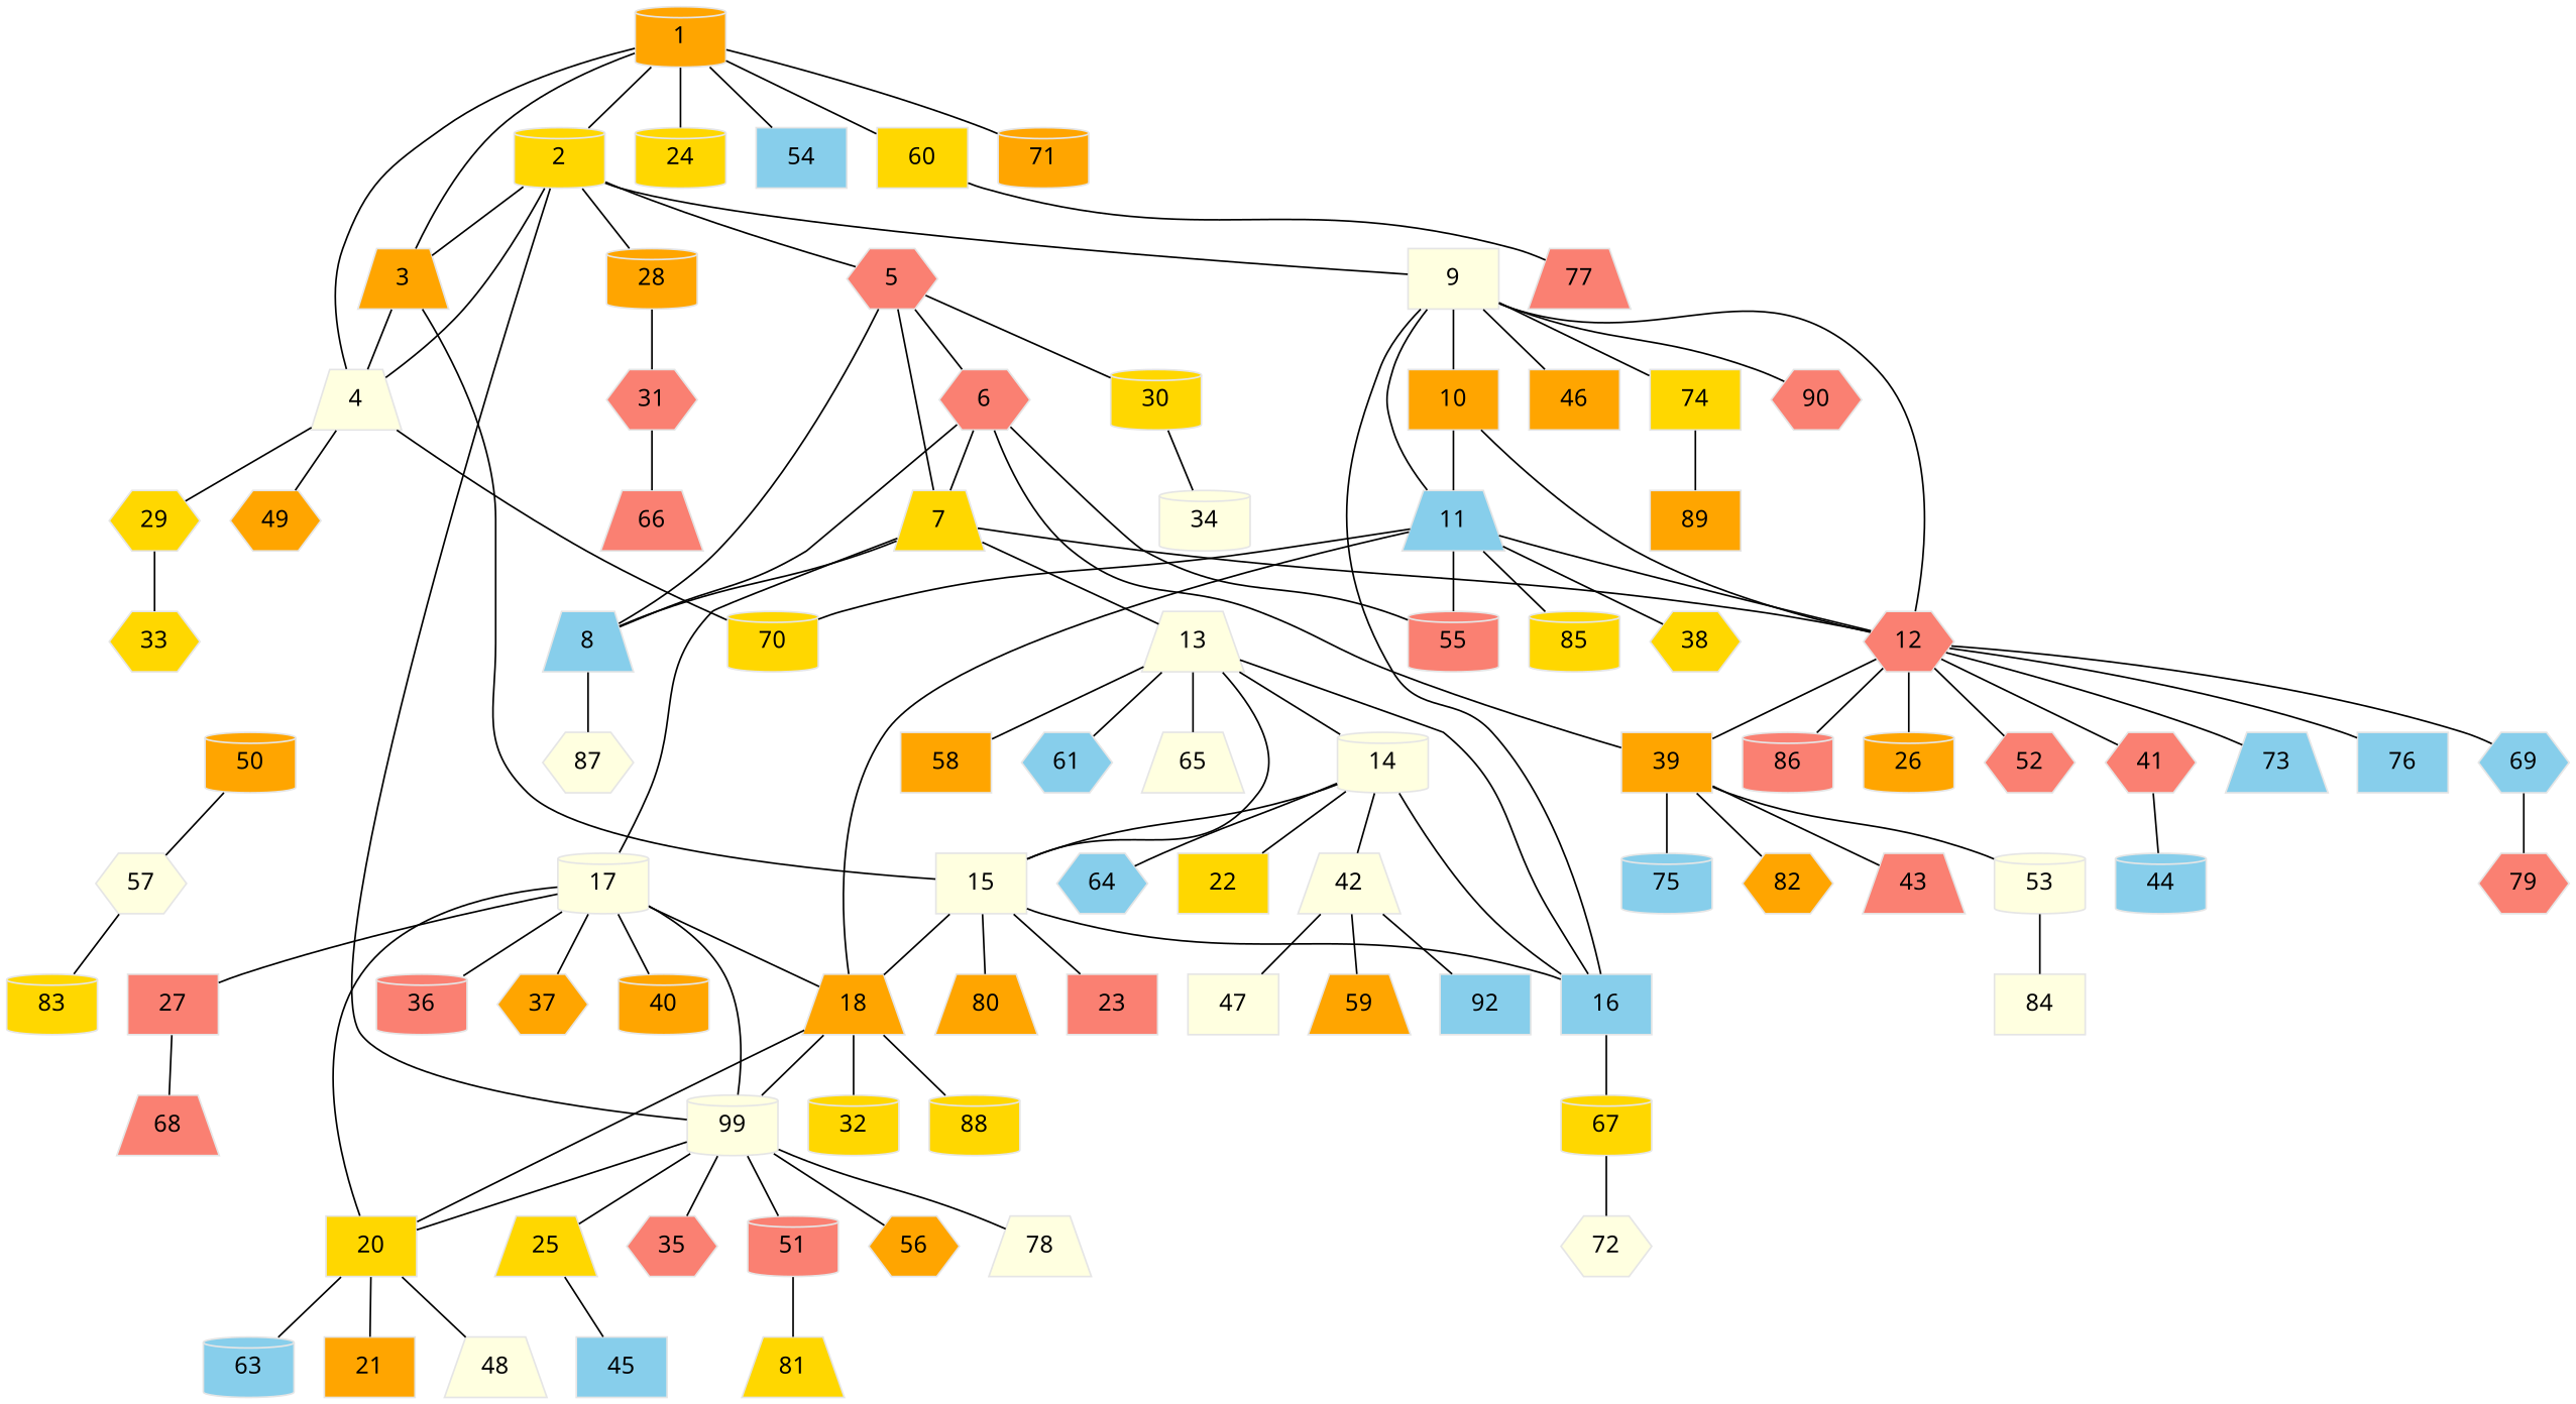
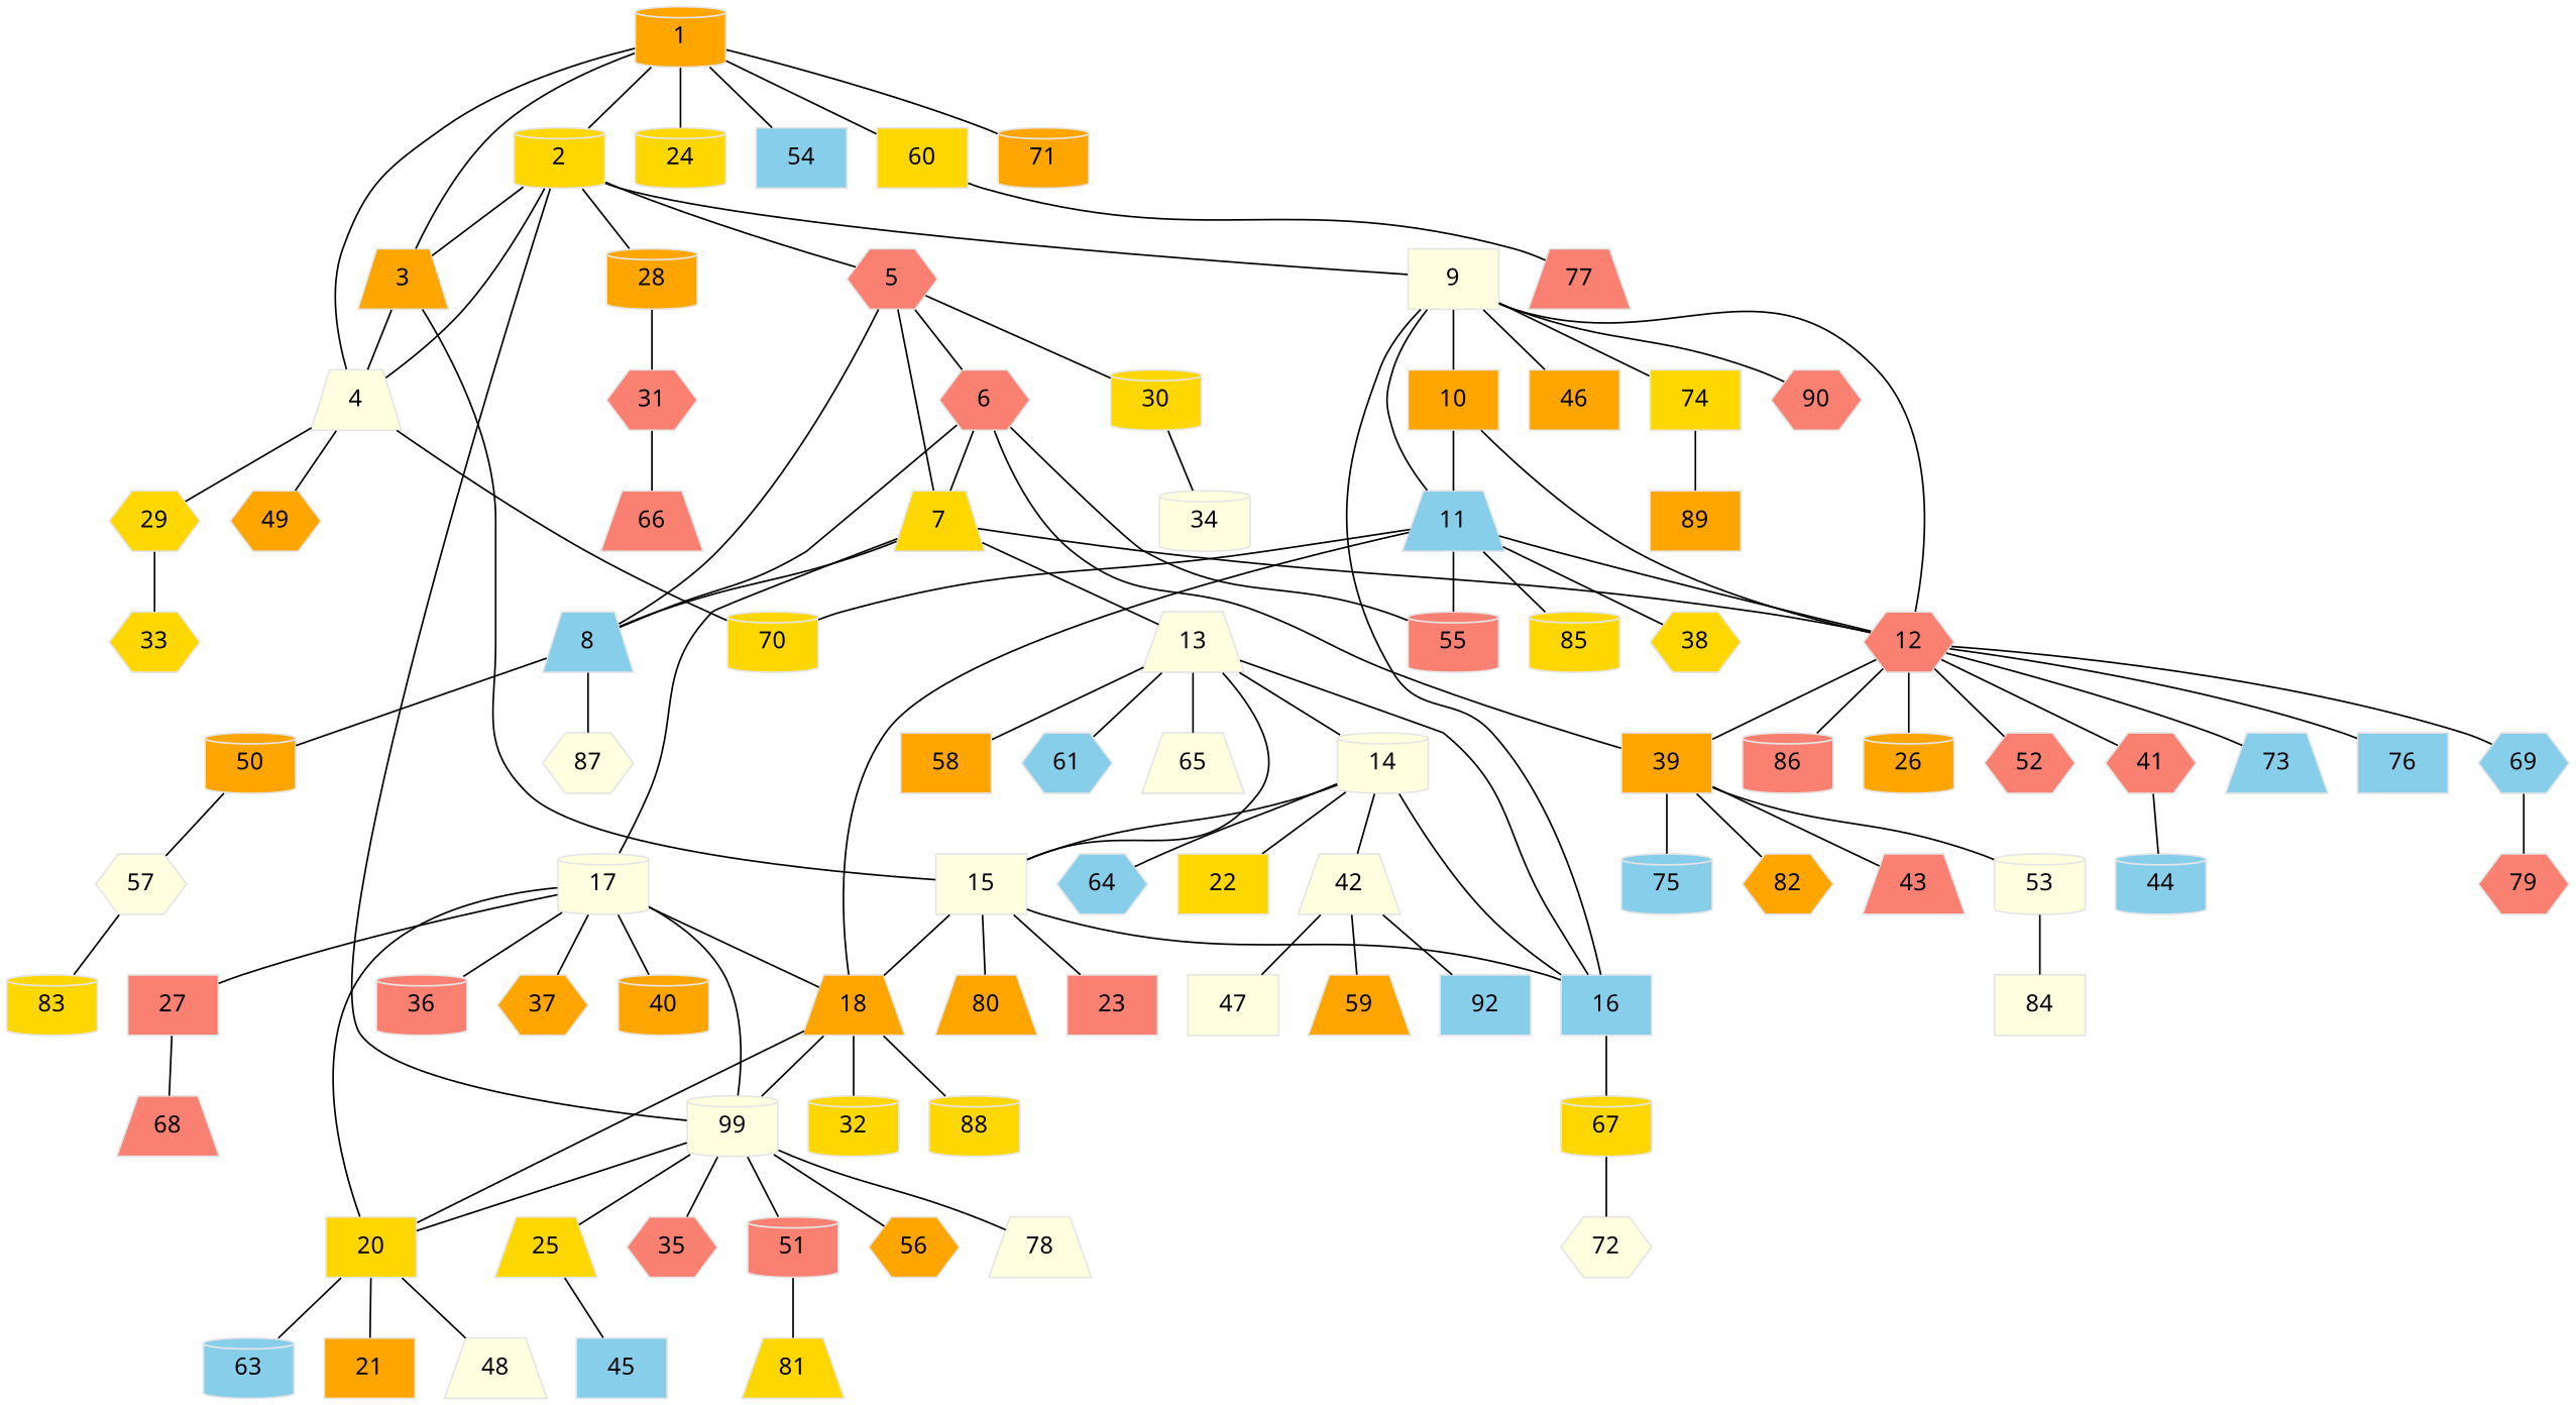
  graph {
    fontname="Noto Sans"
    node [color=gray90 fillcolor=orange fontname="Noto Sans" shape=cylinder style=filled]
    edge [fontname="Noto Sans"]
    2 [fillcolor=gold]
    1
    3 [shape=trapezium]
    4 [fillcolor=lightyellow shape=trapezium]
    24 [fillcolor=gold]
    54 [fillcolor=skyblue shape=box]
    60 [fillcolor=gold shape=box]
    71
    5 [fillcolor=salmon shape=hexagon]
    9 [fillcolor=lightyellow shape=box]
    n11 [fillcolor=lightyellow label=99]
    28
    15 [fillcolor=lightyellow shape=box]
    29 [fillcolor=gold shape=hexagon]
    49 [shape=hexagon]
    70 [fillcolor=gold]
    77 [fillcolor=salmon shape=trapezium]
    6 [fillcolor=salmon shape=hexagon]
    7 [fillcolor=gold shape=trapezium]
    8 [fillcolor=skyblue shape=trapezium]
    30 [fillcolor=gold]
    12 [fillcolor=salmon shape=hexagon]
    10 [shape=box]
    11 [fillcolor=skyblue shape=trapezium]
    16 [fillcolor=skyblue shape=box]
    46 [shape=box]
    74 [fillcolor=gold shape=box]
    90 [fillcolor=salmon shape=hexagon]
    20 [fillcolor=gold shape=box]
    25 [fillcolor=gold shape=trapezium]
    35 [fillcolor=salmon shape=hexagon]
    51 [fillcolor=salmon]
    56 [shape=hexagon]
    78 [fillcolor=lightyellow shape=trapezium]
    31 [fillcolor=salmon shape=hexagon]
    18 [shape=trapezium]
    23 [fillcolor=salmon shape=box]
    80 [shape=trapezium]
    33 [fillcolor=gold shape=hexagon]
    39 [shape=box]
    55 [fillcolor=salmon]
    13 [fillcolor=lightyellow shape=trapezium]
    17 [fillcolor=lightyellow]
    50
    87 [fillcolor=lightyellow shape=hexagon]
    34 [fillcolor=lightyellow]
    43 [fillcolor=salmon shape=trapezium]
    53 [fillcolor=lightyellow]
    75 [fillcolor=skyblue]
    82 [shape=hexagon]
    26
    41 [fillcolor=salmon shape=hexagon]
    52 [fillcolor=salmon shape=hexagon]
    69 [fillcolor=skyblue shape=hexagon]
    73 [fillcolor=skyblue shape=trapezium]
    76 [fillcolor=skyblue shape=box]
    86 [fillcolor=salmon]
    14 [fillcolor=lightyellow]
    58 [shape=box]
    61 [fillcolor=skyblue shape=hexagon]
    65 [fillcolor=lightyellow shape=trapezium]
    27 [fillcolor=salmon shape=box]
    36 [fillcolor=salmon]
    37 [shape=hexagon]
    40
    57 [fillcolor=lightyellow shape=hexagon]
    38 [fillcolor=gold shape=hexagon]
    85 [fillcolor=gold]
    67 [fillcolor=gold]
    89 [shape=box]
    32 [fillcolor=gold]
    88 [fillcolor=gold]
    44 [fillcolor=skyblue]
    79 [fillcolor=salmon shape=hexagon]
    22 [fillcolor=gold shape=box]
    42 [fillcolor=lightyellow shape=trapezium]
    64 [fillcolor=skyblue shape=hexagon]
    47 [fillcolor=lightyellow shape=box]
    59 [shape=trapezium]
    n80 [fillcolor=skyblue label=92 shape=box]
    72 [fillcolor=lightyellow shape=hexagon]
    21 [shape=box]
    48 [fillcolor=lightyellow shape=trapezium]
    63 [fillcolor=skyblue]
    68 [fillcolor=salmon shape=trapezium]
    45 [fillcolor=skyblue shape=box]
    81 [fillcolor=gold shape=trapezium]
    66 [fillcolor=salmon shape=trapezium]
    84 [fillcolor=lightyellow shape=box]
    83 [fillcolor=gold]
    2 -- 3
    2 -- 4
    2 -- 5
    2 -- 9
    2 -- n11
    2 -- 28
    1 -- 2
    1 -- 3
    1 -- 4
    1 -- 24
    1 -- 54
    1 -- 60
    1 -- 71
    3 -- 4
    3 -- 15
    4 -- 29
    4 -- 49
    4 -- 70
    60 -- 77
    5 -- 6
    5 -- 7
    5 -- 8
    5 -- 30
    9 -- 12
    9 -- 10
    9 -- 11
    9 -- 16
    9 -- 46
    9 -- 74
    9 -- 90
    n11 -- 20
    n11 -- 25
    n11 -- 35
    n11 -- 51
    n11 -- 56
    n11 -- 78
    28 -- 31
    15 -- 16
    15 -- 18
    15 -- 23
    15 -- 80
    29 -- 33
    6 -- 7
    6 -- 8
    6 -- 39
    6 -- 55
    7 -- 8
    7 -- 12
    7 -- 13
    7 -- 17
+   8 -- 50
    8 -- 87
    30 -- 34
    12 -- 39
    12 -- 26
    12 -- 41
    12 -- 52
    12 -- 69
    12 -- 73
    12 -- 76
    12 -- 86
    10 -- 12
    10 -- 11
    11 -- 70
    11 -- 12
    11 -- 18
    11 -- 55
    11 -- 38
    11 -- 85
    16 -- 67
    74 -- 89
    20 -- 21
    20 -- 48
    20 -- 63
    25 -- 45
    51 -- 81
    31 -- 66
    18 -- n11
    18 -- 20
    18 -- 32
    18 -- 88
    39 -- 43
    39 -- 53
    39 -- 75
    39 -- 82
    13 -- 15
    13 -- 16
    13 -- 14
    13 -- 58
    13 -- 61
    13 -- 65
    17 -- n11
    17 -- 20
    17 -- 18
    17 -- 27
    17 -- 36
    17 -- 37
    17 -- 40
    50 -- 57
    53 -- 84
    41 -- 44
    69 -- 79
    14 -- 15
    14 -- 16
    14 -- 22
    14 -- 42
    14 -- 64
    27 -- 68
    57 -- 83
    67 -- 72
    42 -- 47
    42 -- 59
    42 -- n80
  }
